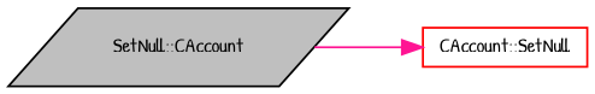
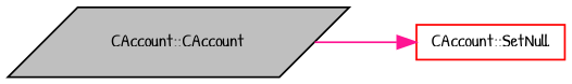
  digraph {
    rankdir=LR
    fontname="Patrick Hand"
    node [fontname="Patrick Hand" fontsize=10 style=filled]
-   n1 [color=black fillcolor=grey75 fontcolor=black height=0.2 label="SetNull::CAccount" shape=parallelogram width=0.4]
+   n1 [color=black fillcolor=grey75 fontcolor=black height=0.2 label="CAccount::CAccount" shape=parallelogram width=0.4]
    n2 [color=red fillcolor=white height=0.2 label="CAccount::SetNull" shape=box width=0.4]
    n1 -> n2 [color=deeppink fontname="Patrick Hand" fontsize=10 labelfontname=Helvetica labelfontsize=10 style=solid]
  }
